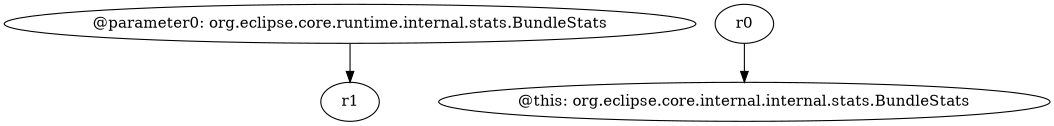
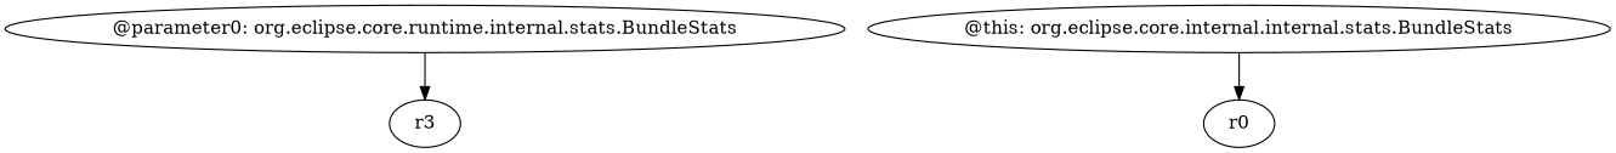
  digraph {
    n1 [label="@parameter0: org.eclipse.core.runtime.internal.stats.BundleStats"]
-   n2 [label=r1]
+   n2 [label=r3]
    n3 [label="@this: org.eclipse.core.internal.internal.stats.BundleStats"]
    n4 [label=r0]
    n1 -> n2
-   n4 -> n3
+   n3 -> n4
  }
